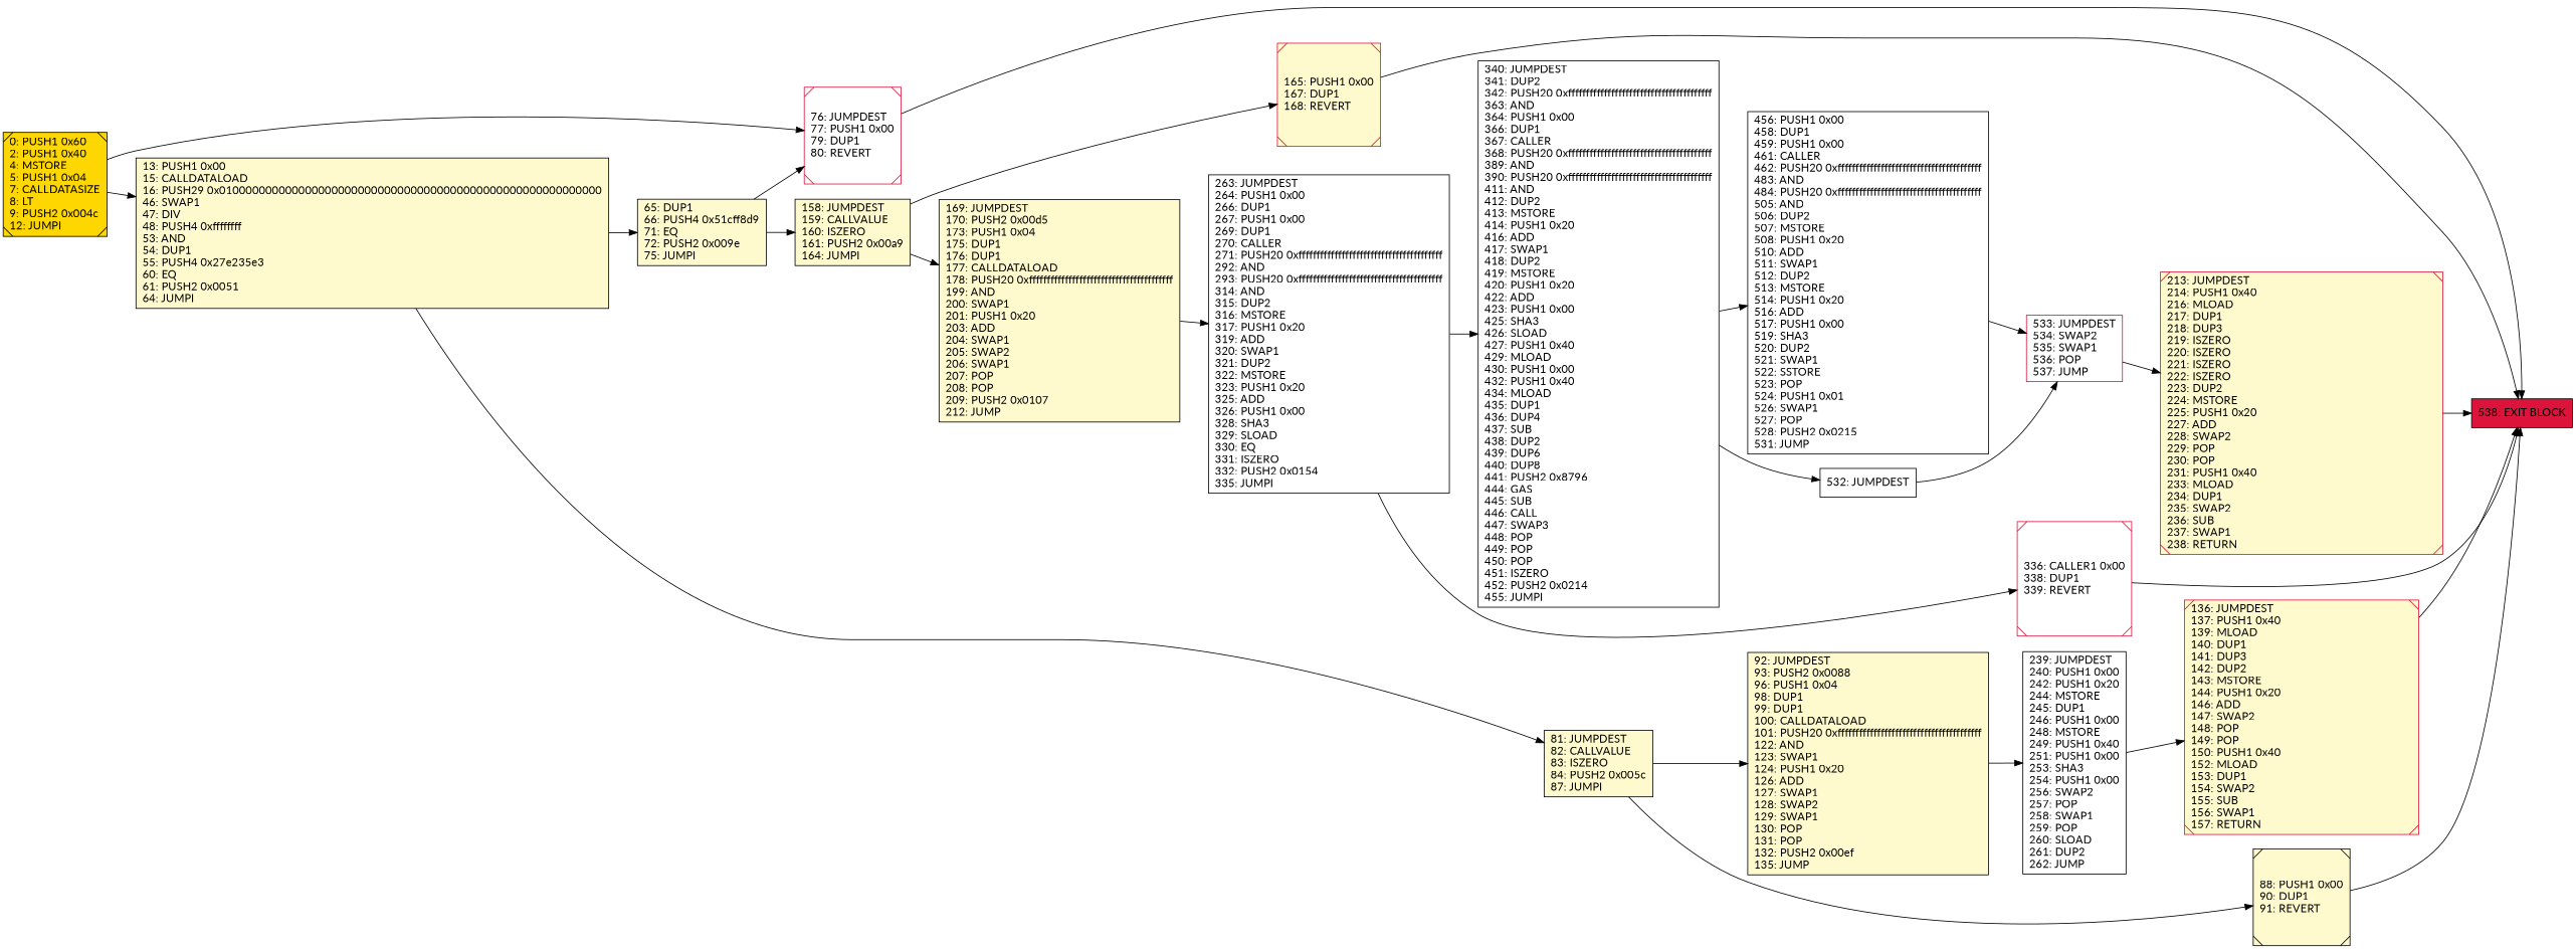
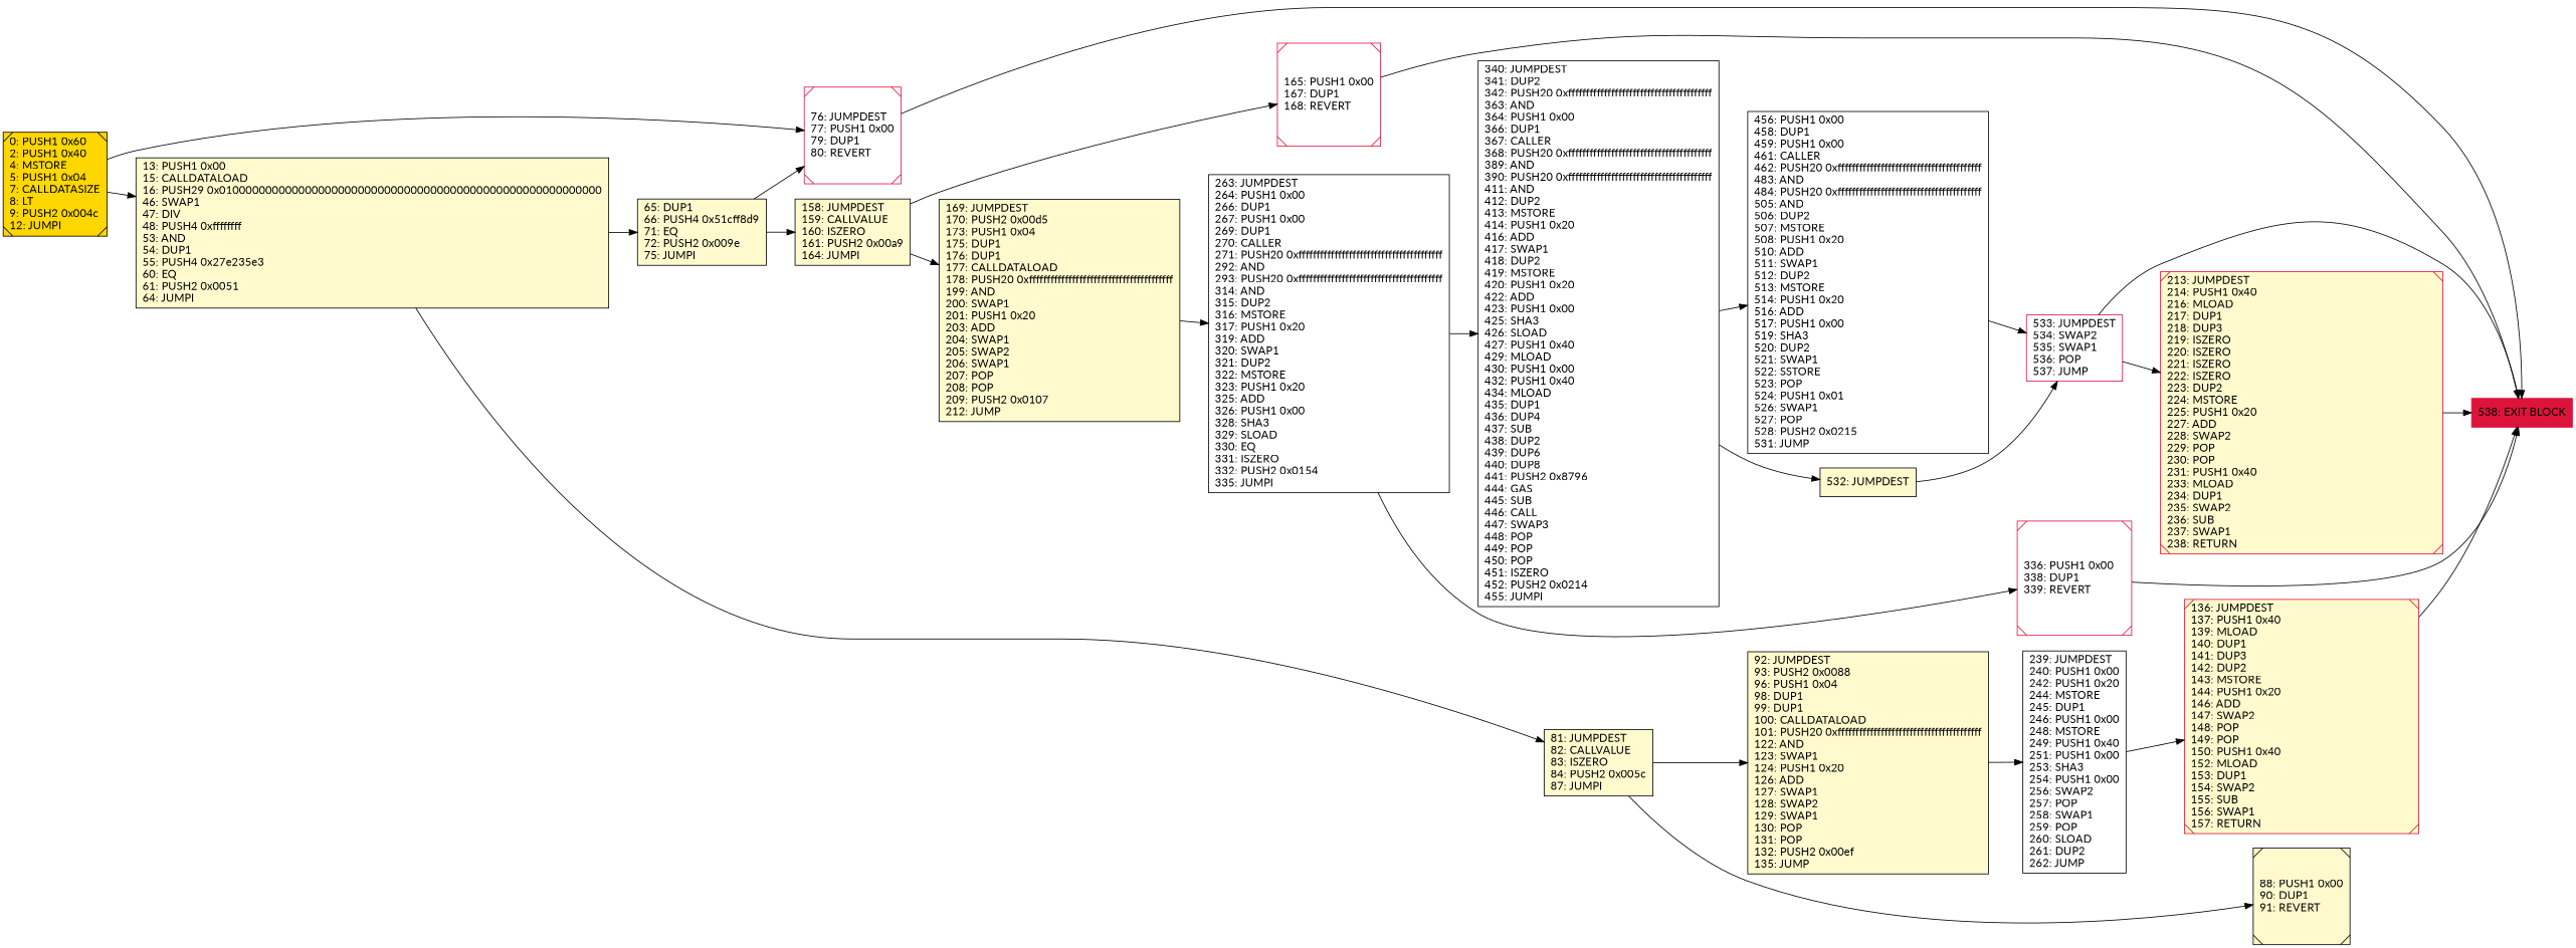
  digraph {
    fontname=Lato
    rankdir=LR
    node [color=black fillcolor=lemonchiffon fontcolor=black fontname=Lato shape=box style=filled]
    edge [fontname=Lato]
-   n1 [color=crimson label="165: PUSH1 0x00\l167: DUP1\l168: REVERT\l" shape=Msquare]
-   n2 [fillcolor=crimson label="538: EXIT BLOCK\l"]
+   n1 [color=crimson fillcolor=white label="165: PUSH1 0x00\l167: DUP1\l168: REVERT\l" shape=Msquare]
+   n2 [color=crimson fillcolor=crimson label="538: EXIT BLOCK\l"]
    n3 [fillcolor=white label="456: PUSH1 0x00\l458: DUP1\l459: PUSH1 0x00\l461: CALLER\l462: PUSH20 0xffffffffffffffffffffffffffffffffffffffff\l483: AND\l484: PUSH20 0xffffffffffffffffffffffffffffffffffffffff\l505: AND\l506: DUP2\l507: MSTORE\l508: PUSH1 0x20\l510: ADD\l511: SWAP1\l512: DUP2\l513: MSTORE\l514: PUSH1 0x20\l516: ADD\l517: PUSH1 0x00\l519: SHA3\l520: DUP2\l521: SWAP1\l522: SSTORE\l523: POP\l524: PUSH1 0x01\l526: SWAP1\l527: POP\l528: PUSH2 0x0215\l531: JUMP\l"]
    n4 [color=crimson fillcolor=white label="533: JUMPDEST\l534: SWAP2\l535: SWAP1\l536: POP\l537: JUMP\l"]
    n5 [color=crimson label="213: JUMPDEST\l214: PUSH1 0x40\l216: MLOAD\l217: DUP1\l218: DUP3\l219: ISZERO\l220: ISZERO\l221: ISZERO\l222: ISZERO\l223: DUP2\l224: MSTORE\l225: PUSH1 0x20\l227: ADD\l228: SWAP2\l229: POP\l230: POP\l231: PUSH1 0x40\l233: MLOAD\l234: DUP1\l235: SWAP2\l236: SUB\l237: SWAP1\l238: RETURN\l" shape=Msquare]
    n6 [fillcolor=gold label="0: PUSH1 0x60\l2: PUSH1 0x40\l4: MSTORE\l5: PUSH1 0x04\l7: CALLDATASIZE\l8: LT\l9: PUSH2 0x004c\l12: JUMPI\l" shape=Msquare]
    n7 [color=crimson fillcolor=white label="76: JUMPDEST\l77: PUSH1 0x00\l79: DUP1\l80: REVERT\l" shape=Msquare]
    n8 [label="13: PUSH1 0x00\l15: CALLDATALOAD\l16: PUSH29 0x0100000000000000000000000000000000000000000000000000000000\l46: SWAP1\l47: DIV\l48: PUSH4 0xffffffff\l53: AND\l54: DUP1\l55: PUSH4 0x27e235e3\l60: EQ\l61: PUSH2 0x0051\l64: JUMPI\l"]
    n9 [label="65: DUP1\l66: PUSH4 0x51cff8d9\l71: EQ\l72: PUSH2 0x009e\l75: JUMPI\l"]
    n10 [label="81: JUMPDEST\l82: CALLVALUE\l83: ISZERO\l84: PUSH2 0x005c\l87: JUMPI\l"]
    n11 [fillcolor=white label="340: JUMPDEST\l341: DUP2\l342: PUSH20 0xffffffffffffffffffffffffffffffffffffffff\l363: AND\l364: PUSH1 0x00\l366: DUP1\l367: CALLER\l368: PUSH20 0xffffffffffffffffffffffffffffffffffffffff\l389: AND\l390: PUSH20 0xffffffffffffffffffffffffffffffffffffffff\l411: AND\l412: DUP2\l413: MSTORE\l414: PUSH1 0x20\l416: ADD\l417: SWAP1\l418: DUP2\l419: MSTORE\l420: PUSH1 0x20\l422: ADD\l423: PUSH1 0x00\l425: SHA3\l426: SLOAD\l427: PUSH1 0x40\l429: MLOAD\l430: PUSH1 0x00\l432: PUSH1 0x40\l434: MLOAD\l435: DUP1\l436: DUP4\l437: SUB\l438: DUP2\l439: DUP6\l440: DUP8\l441: PUSH2 0x8796\l444: GAS\l445: SUB\l446: CALL\l447: SWAP3\l448: POP\l449: POP\l450: POP\l451: ISZERO\l452: PUSH2 0x0214\l455: JUMPI\l"]
-   n12 [fillcolor=white label="532: JUMPDEST\l"]
+   n12 [label="532: JUMPDEST\l"]
    n13 [label="92: JUMPDEST\l93: PUSH2 0x0088\l96: PUSH1 0x04\l98: DUP1\l99: DUP1\l100: CALLDATALOAD\l101: PUSH20 0xffffffffffffffffffffffffffffffffffffffff\l122: AND\l123: SWAP1\l124: PUSH1 0x20\l126: ADD\l127: SWAP1\l128: SWAP2\l129: SWAP1\l130: POP\l131: POP\l132: PUSH2 0x00ef\l135: JUMP\l"]
    n14 [fillcolor=white label="239: JUMPDEST\l240: PUSH1 0x00\l242: PUSH1 0x20\l244: MSTORE\l245: DUP1\l246: PUSH1 0x00\l248: MSTORE\l249: PUSH1 0x40\l251: PUSH1 0x00\l253: SHA3\l254: PUSH1 0x00\l256: SWAP2\l257: POP\l258: SWAP1\l259: POP\l260: SLOAD\l261: DUP2\l262: JUMP\l"]
    n15 [color=crimson label="136: JUMPDEST\l137: PUSH1 0x40\l139: MLOAD\l140: DUP1\l141: DUP3\l142: DUP2\l143: MSTORE\l144: PUSH1 0x20\l146: ADD\l147: SWAP2\l148: POP\l149: POP\l150: PUSH1 0x40\l152: MLOAD\l153: DUP1\l154: SWAP2\l155: SUB\l156: SWAP1\l157: RETURN\l" shape=Msquare]
    n16 [label="169: JUMPDEST\l170: PUSH2 0x00d5\l173: PUSH1 0x04\l175: DUP1\l176: DUP1\l177: CALLDATALOAD\l178: PUSH20 0xffffffffffffffffffffffffffffffffffffffff\l199: AND\l200: SWAP1\l201: PUSH1 0x20\l203: ADD\l204: SWAP1\l205: SWAP2\l206: SWAP1\l207: POP\l208: POP\l209: PUSH2 0x0107\l212: JUMP\l"]
    n17 [fillcolor=white label="263: JUMPDEST\l264: PUSH1 0x00\l266: DUP1\l267: PUSH1 0x00\l269: DUP1\l270: CALLER\l271: PUSH20 0xffffffffffffffffffffffffffffffffffffffff\l292: AND\l293: PUSH20 0xffffffffffffffffffffffffffffffffffffffff\l314: AND\l315: DUP2\l316: MSTORE\l317: PUSH1 0x20\l319: ADD\l320: SWAP1\l321: DUP2\l322: MSTORE\l323: PUSH1 0x20\l325: ADD\l326: PUSH1 0x00\l328: SHA3\l329: SLOAD\l330: EQ\l331: ISZERO\l332: PUSH2 0x0154\l335: JUMPI\l"]
-   n18 [color=crimson fillcolor=white label="336: CALLER1 0x00\l338: DUP1\l339: REVERT\l" shape=Msquare]
+   n18 [color=crimson fillcolor=white label="336: PUSH1 0x00\l338: DUP1\l339: REVERT\l" shape=Msquare]
    n19 [label="158: JUMPDEST\l159: CALLVALUE\l160: ISZERO\l161: PUSH2 0x00a9\l164: JUMPI\l"]
    n20 [label="88: PUSH1 0x00\l90: DUP1\l91: REVERT\l" shape=Msquare]
    n1 -> n2
    n3 -> n4
    n4 -> n5
    n5 -> n2
    n6 -> n7
    n6 -> n8
    n7 -> n2
    n8 -> n9
    n8 -> n10
    n9 -> n7
    n9 -> n19
    n10 -> n13
    n10 -> n20
    n11 -> n3
    n11 -> n12
    n12 -> n4
    n13 -> n14
    n14 -> n15
    n15 -> n2
    n16 -> n17
    n17 -> n11
    n17 -> n18
    n18 -> n2
    n19 -> n1
    n19 -> n16
-   n20 -> n2
+   n4 -> n2
  }
